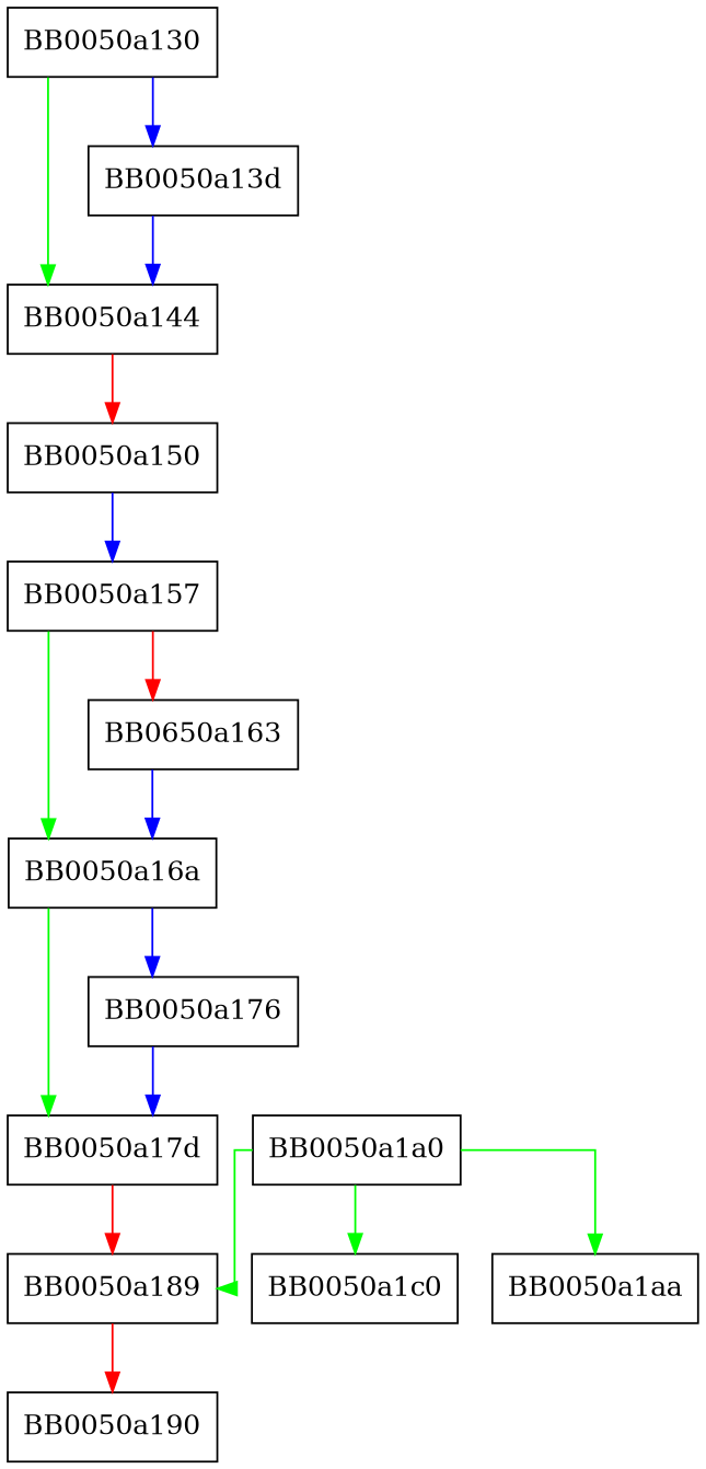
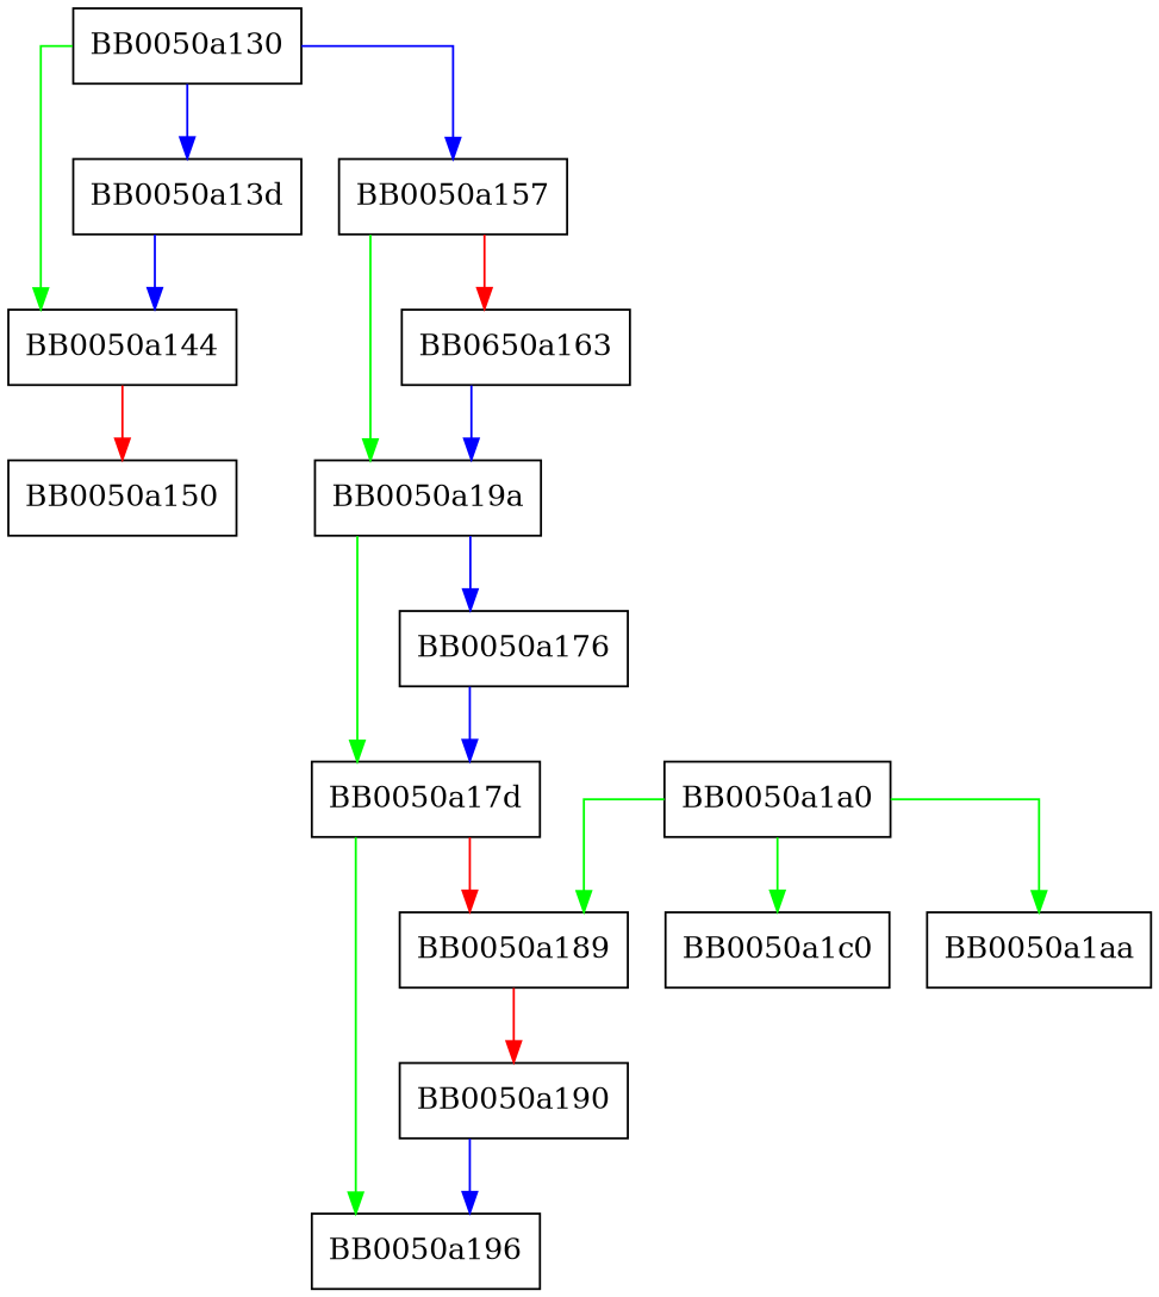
  digraph {
    splines=ortho
    node [shape=box]
    edge [color=green]
    BB0050a130
    BB0050a144
    BB0050a13d
    BB0050a150
    BB0050a157
-   BB0050a16a
+   BB0050a16a [label=BB0050a19a]
    n7 [label=BB0650a163]
    BB0050a17d
    BB0050a176
+   BB0050a196
    BB0050a189
    BB0050a190
    BB0050a1a0
    BB0050a1c0
    BB0050a1aa
    BB0050a130 -> BB0050a144
    BB0050a130 -> BB0050a13d [color=blue]
    BB0050a144 -> BB0050a150 [color=red]
    BB0050a13d -> BB0050a144 [color=blue]
-   BB0050a150 -> BB0050a157 [color=blue]
+   BB0050a130 -> BB0050a157 [color=blue]
    BB0050a157 -> BB0050a16a
    BB0050a157 -> n7 [color=red]
    BB0050a16a -> BB0050a17d
    BB0050a16a -> BB0050a176 [color=blue]
    n7 -> BB0050a16a [color=blue]
+   BB0050a17d -> BB0050a196
    BB0050a17d -> BB0050a189 [color=red]
    BB0050a176 -> BB0050a17d [color=blue]
    BB0050a189 -> BB0050a190 [color=red]
+   BB0050a190 -> BB0050a196 [color=blue]
    BB0050a1a0 -> BB0050a189
    BB0050a1a0 -> BB0050a1c0
    BB0050a1a0 -> BB0050a1aa
  }
